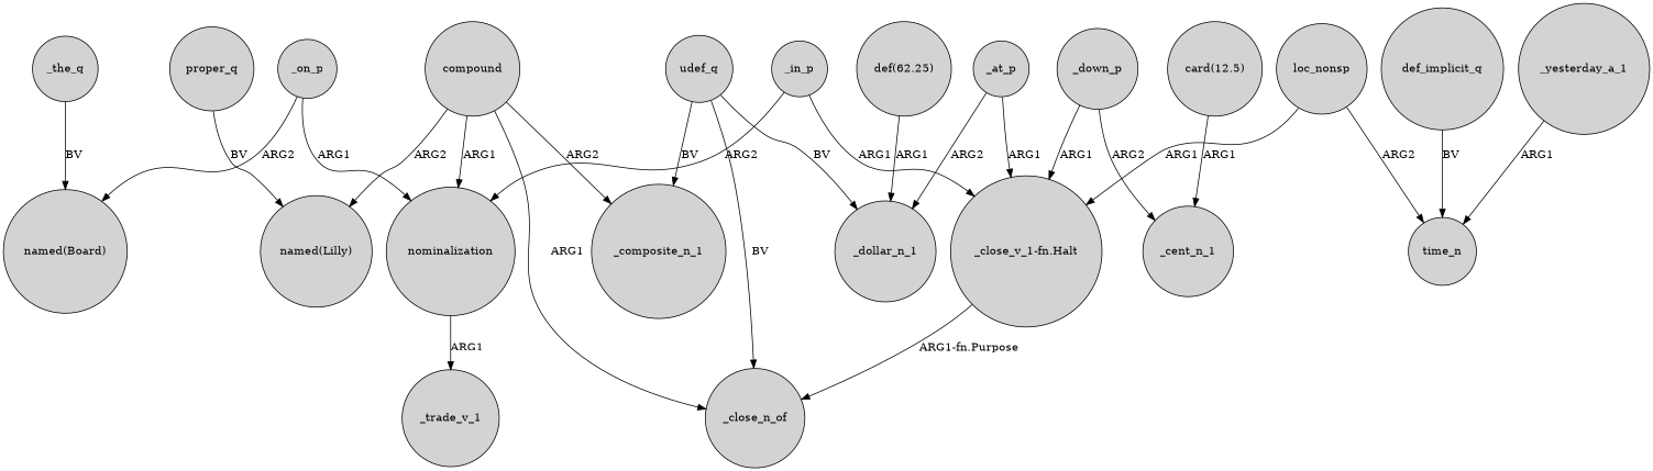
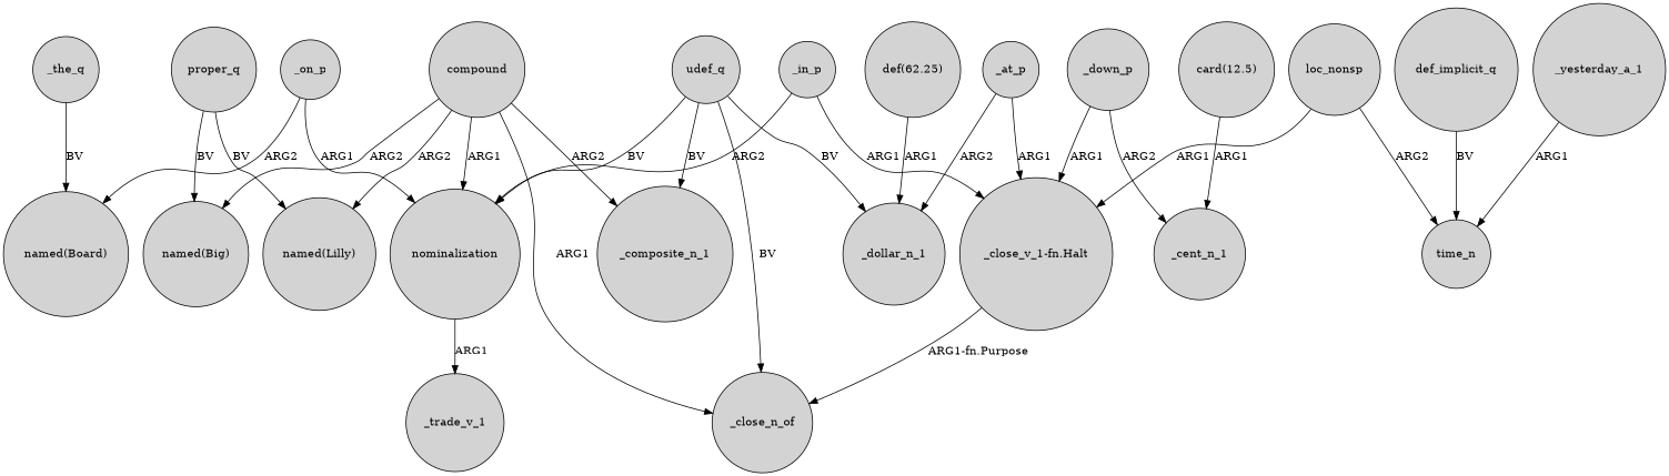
  digraph {
    node [shape=circle style=filled]
    compound
    "named(Lilly)"
    nominalization
    n4 [label=_close_n_of]
+   "named(Big)"
    _composite_n_1
    _trade_v_1
    _on_p
    "named(Board)"
    _the_q
    _in_p
    "_close_v_1-fn.Halt"
    _down_p
    _cent_n_1
    udef_q
    _dollar_n_1
    _yesterday_a_1
    time_n
    loc_nonsp
    proper_q
    "card(12.5)"
    _at_p
    n23 [label="def(62.25)"]
    def_implicit_q
    compound -> "named(Lilly)" [label=ARG2]
    compound -> nominalization [label=ARG1]
    compound -> n4 [label=ARG1]
+   compound -> "named(Big)" [label=ARG2]
    compound -> _composite_n_1 [label=ARG2]
    nominalization -> _trade_v_1 [label=ARG1]
    _on_p -> nominalization [label=ARG1]
    _on_p -> "named(Board)" [label=ARG2]
    _the_q -> "named(Board)" [label=BV]
    _in_p -> nominalization [label=ARG2]
    _in_p -> "_close_v_1-fn.Halt" [label=ARG1]
    "_close_v_1-fn.Halt" -> n4 [label="ARG1-fn.Purpose"]
    _down_p -> "_close_v_1-fn.Halt" [label=ARG1]
    _down_p -> _cent_n_1 [label=ARG2]
+   udef_q -> nominalization [label=BV]
    udef_q -> n4 [label=BV]
    udef_q -> _composite_n_1 [label=BV]
    udef_q -> _dollar_n_1 [label=BV]
    _yesterday_a_1 -> time_n [label=ARG1]
    loc_nonsp -> "_close_v_1-fn.Halt" [label=ARG1]
    loc_nonsp -> time_n [label=ARG2]
    proper_q -> "named(Lilly)" [label=BV]
+   proper_q -> "named(Big)" [label=BV]
    "card(12.5)" -> _cent_n_1 [label=ARG1]
    _at_p -> "_close_v_1-fn.Halt" [label=ARG1]
    _at_p -> _dollar_n_1 [label=ARG2]
    n23 -> _dollar_n_1 [label=ARG1]
    def_implicit_q -> time_n [label=BV]
  }
